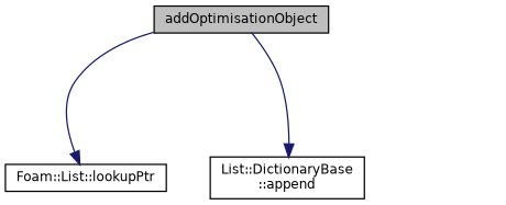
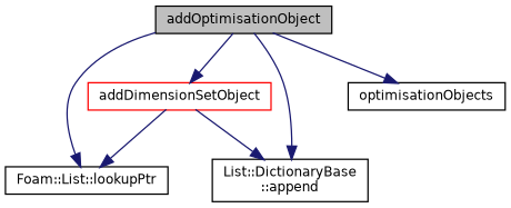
  digraph {
    rankdir=TB
    node [color=black fontname=Helvetica fontsize=10 shape=record]
    edge [color=midnightblue fontname=Helvetica fontsize=10 labelfontname=Helvetica labelfontsize=10 style=solid]
    n1 [fillcolor=grey75 fontcolor=black height=0.2 label=addOptimisationObject style=filled width=0.4]
+   n2 [color=red height=0.2 label=addDimensionSetObject width=0.4]
    n3 [height=0.2 label="Foam::List::lookupPtr" width=0.4]
    n4 [height=0.2 label="List::DictionaryBase\l::append" width=0.4]
+   n5 [height=0.2 label=optimisationObjects width=0.4]
+   n1 -> n2
    n1 -> n3
    n1 -> n4
+   n1 -> n5
+   n2 -> n3
+   n2 -> n4
  }
